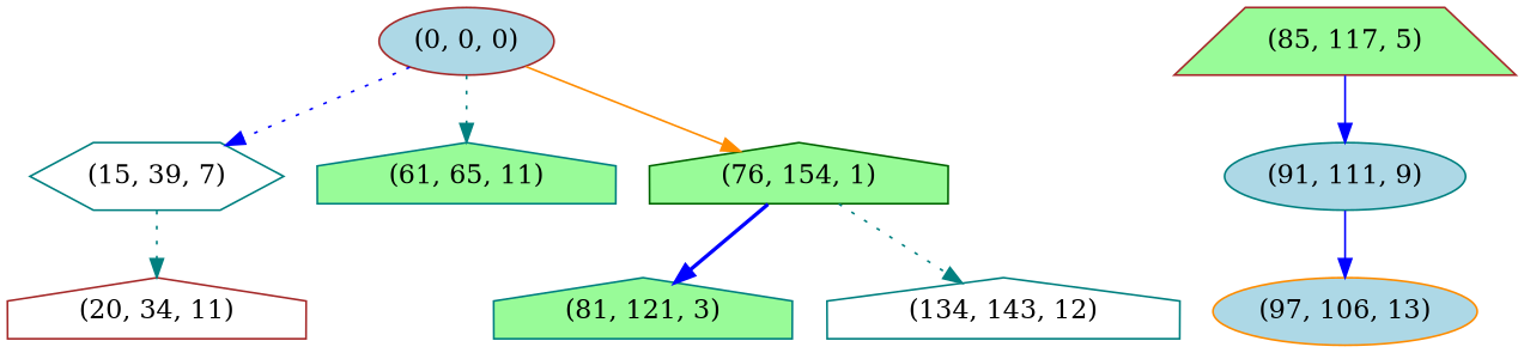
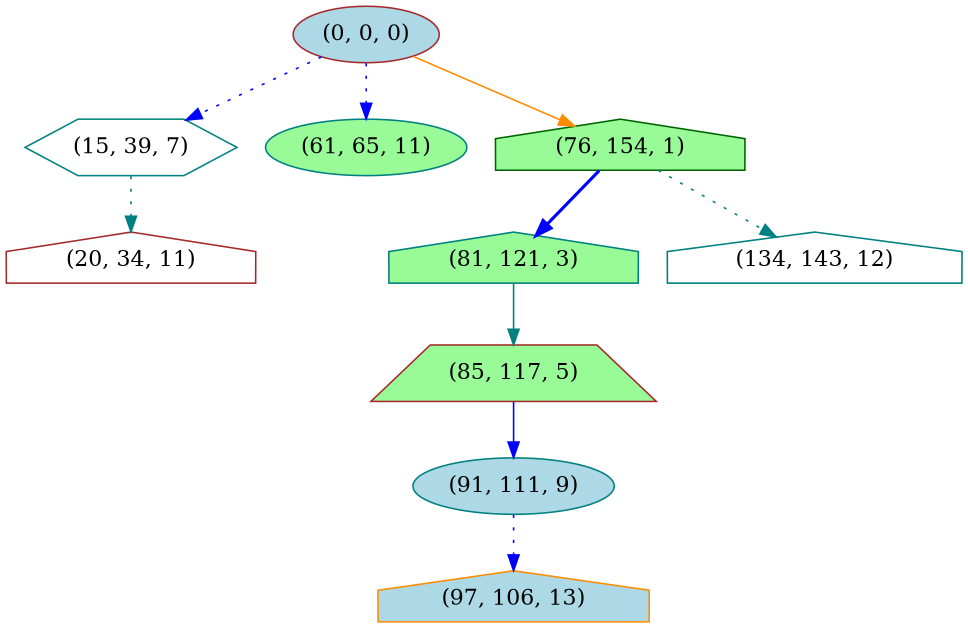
  digraph {
    node [color=teal fillcolor=palegreen shape=house style=filled]
    edge [color=blue style=dotted]
    "(0, 0, 0)" [color=brown fillcolor=lightblue shape=ellipse]
    "(15, 39, 7)" [fillcolor=white shape=hexagon]
-   "(61, 65, 11)"
+   "(61, 65, 11)" [shape=ellipse]
    "(76, 154, 1)" [color=darkgreen]
    "(20, 34, 11)" [color=brown fillcolor=white]
    n6 [label="(81, 121, 3)"]
    "(134, 143, 12)" [fillcolor=white]
    "(85, 117, 5)" [color=brown shape=trapezium]
    "(91, 111, 9)" [fillcolor=lightblue shape=ellipse]
-   "(97, 106, 13)" [color=darkorange fillcolor=lightblue shape=ellipse]
+   "(97, 106, 13)" [color=darkorange fillcolor=lightblue]
    "(0, 0, 0)" -> "(15, 39, 7)"
-   "(0, 0, 0)" -> "(61, 65, 11)" [color=teal]
+   "(0, 0, 0)" -> "(61, 65, 11)"
    "(0, 0, 0)" -> "(76, 154, 1)" [color=darkorange style=solid]
    "(15, 39, 7)" -> "(20, 34, 11)" [color=teal]
    "(76, 154, 1)" -> n6 [style=bold]
    "(76, 154, 1)" -> "(134, 143, 12)" [color=teal]
+   n6 -> "(85, 117, 5)" [color=teal style=solid]
    "(85, 117, 5)" -> "(91, 111, 9)" [style=solid]
-   "(91, 111, 9)" -> "(97, 106, 13)" [style=solid]
+   "(91, 111, 9)" -> "(97, 106, 13)"
  }
